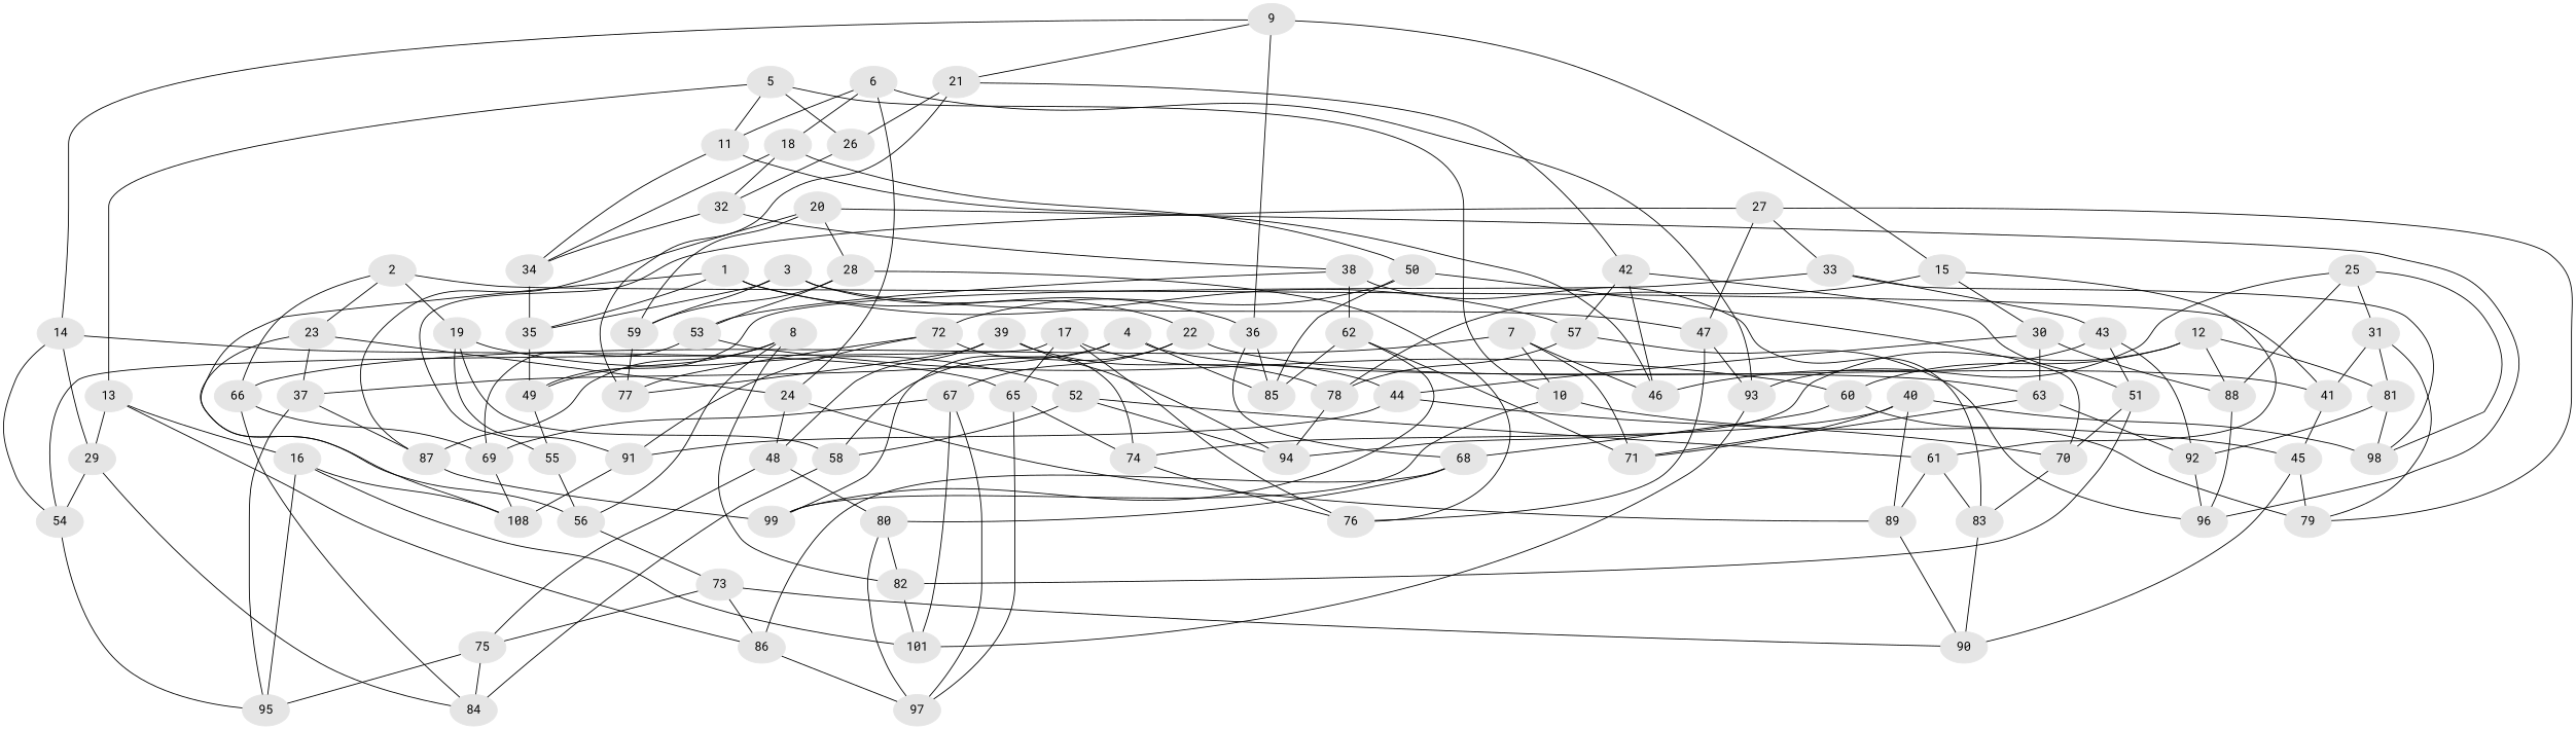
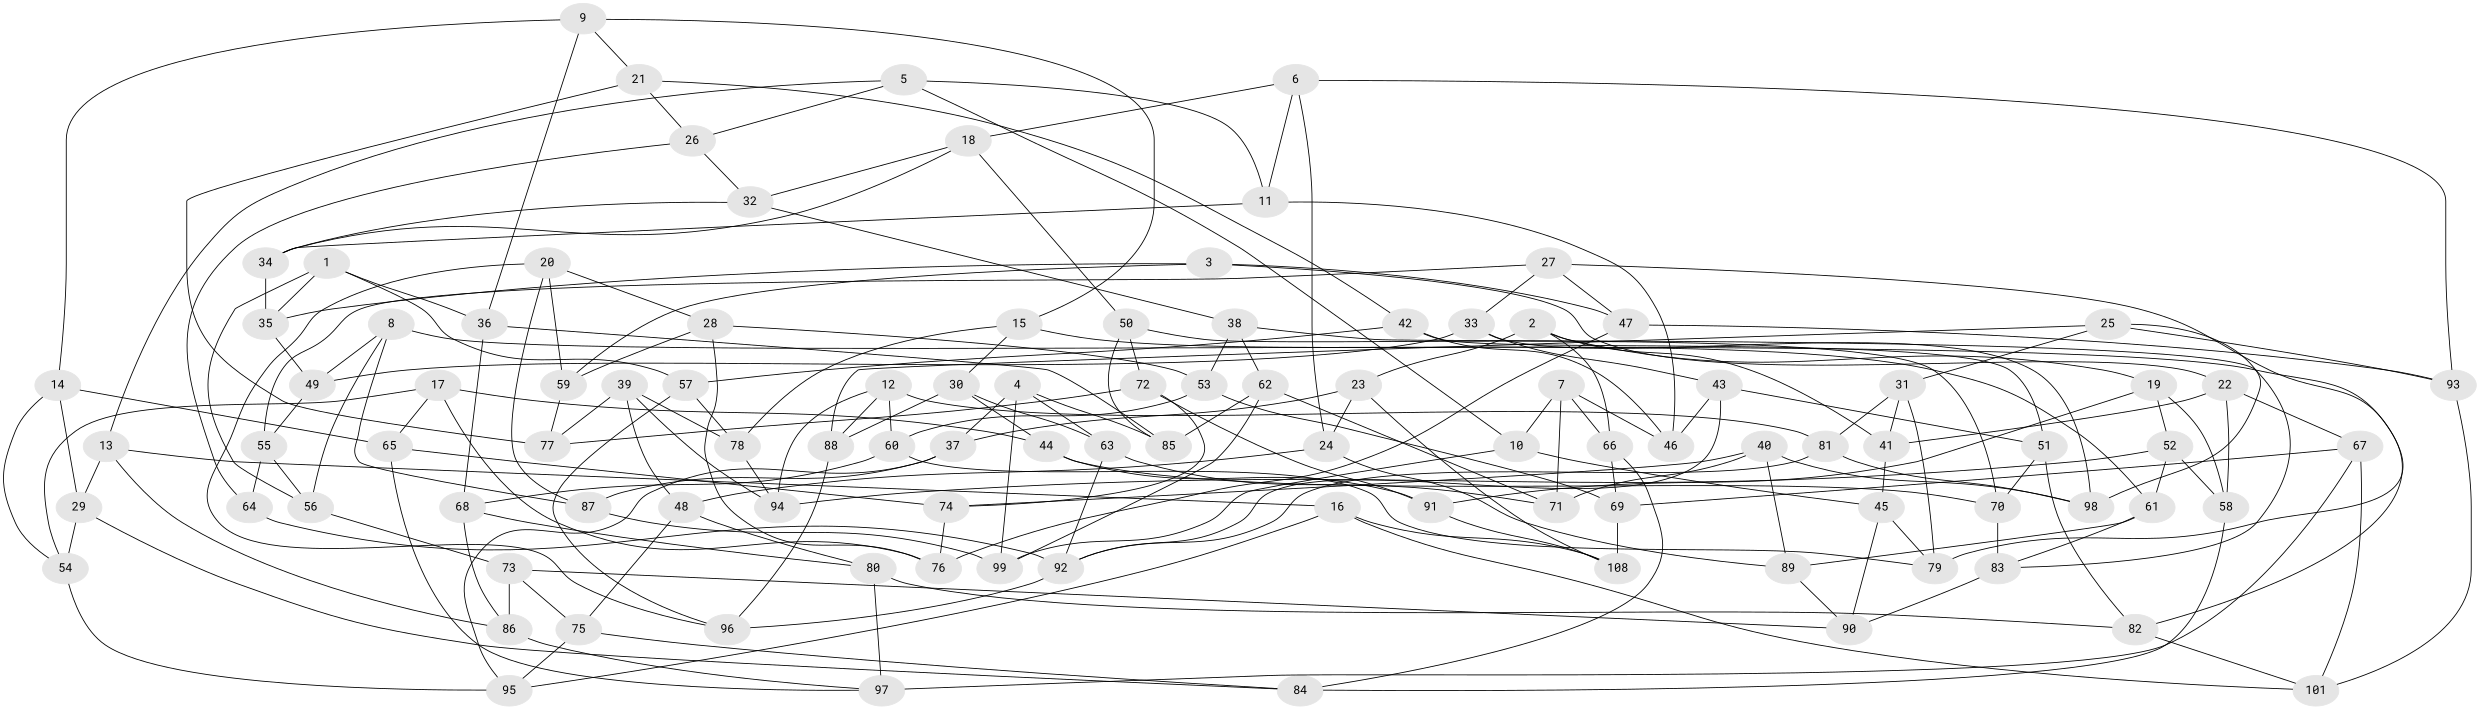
  graph {
    fontname="Roboto Mono"
    node [color=gray90 fontname="Roboto Mono" style=filled]
    edge [fontname="Roboto Mono"]
    1
    35
    36
    56
    57
    49
    85
    68
    73
    78
    96
    2
    19
    23
    41
    66
    52
    58
    91
    37
    24
    n22 [label=108]
    45
    84
    69
    3
    22
    47
    59
    67
    93
    76
    77
    4
    63
    99
    87
    95
    71
    92
    5
    10
    11
    13
    26
    46
    34
    16
    29
    86
    32
+   64
    6
    18
    50
    48
    89
    101
    7
    8
    82
    55
    9
    14
    15
    21
    54
    65
    30
    61
    42
    79
    90
    12
    60
    81
    88
    94
    98
    97
    74
    44
    83
    17
    70
    38
    72
    20
    28
    53
    51
    75
    80
    25
    31
    27
    33
    43
    62
    39
    40
    1 -- 35
    1 -- 36
    1 -- 56
    1 -- 57
    35 -- 49
    36 -- 85
    36 -- 68
    56 -- 73
    57 -- 78
    57 -- 96
    49 -- 55
    68 -- 86
    68 -- 80
    73 -- 86
    73 -- 90
    73 -- 75
    78 -- 94
    2 -- 19
    2 -- 23
    2 -- 41
    2 -- 66
    19 -- 52
    19 -- 58
    19 -- 91
    23 -- 37
    23 -- 24
    23 -- n22
    41 -- 45
    66 -- 84
    66 -- 69
    52 -- 58
    52 -- 61
    52 -- 94
    58 -- 84
    91 -- n22
    37 -- 87
    37 -- 95
    24 -- 48
    24 -- 89
    45 -- 79
    45 -- 90
    69 -- n22
    3 -- 35
    3 -- 22
    3 -- 47
    3 -- 59
    22 -- 41
    22 -- 58
    22 -- 67
    47 -- 93
    47 -- 76
    59 -- 77
    67 -- 69
    67 -- 101
    67 -- 97
    93 -- 101
    4 -- 85
    4 -- 37
    4 -- 63
    4 -- 99
    63 -- 71
    63 -- 92
    87 -- 99
    92 -- 96
    5 -- 10
    5 -- 11
    5 -- 13
    5 -- 26
    10 -- 45
    10 -- 99
    11 -- 46
    11 -- 34
    13 -- 16
    13 -- 29
    13 -- 86
    26 -- 32
+   26 -- 64
    34 -- 35
    16 -- n22
    16 -- 95
    16 -- 101
    29 -- 84
    29 -- 54
    86 -- 97
    32 -- 34
    32 -- 38
+   64 -- 92
    6 -- 24
    6 -- 93
    6 -- 11
    6 -- 18
    18 -- 34
    18 -- 32
    18 -- 50
    50 -- 85
    50 -- 70
    50 -- 72
    48 -- 75
    48 -- 80
    89 -- 90
    7 -- 66
    7 -- 71
    7 -- 10
    7 -- 46
    8 -- 56
    8 -- 49
    8 -- 87
    8 -- 82
    82 -- 101
    55 -- 56
+   55 -- 64
    9 -- 36
    9 -- 14
    9 -- 15
    9 -- 21
    14 -- 29
    14 -- 54
    14 -- 65
    15 -- 78
    15 -- 30
    15 -- 61
    21 -- 77
    21 -- 26
    21 -- 42
    54 -- 95
    65 -- 97
    65 -- 74
    30 -- 63
    30 -- 88
    30 -- 44
    61 -- 89
    61 -- 83
    42 -- 57
    42 -- 46
    42 -- 51
    12 -- 60
    12 -- 81
    12 -- 88
    12 -- 94
    60 -- 68
    60 -- 79
    81 -- 92
    81 -- 98
    88 -- 96
    74 -- 76
    44 -- 91
    44 -- 70
    83 -- 90
    17 -- 76
    17 -- 54
    17 -- 65
    17 -- 44
    70 -- 83
    38 -- 83
    38 -- 53
    38 -- 62
    72 -- 91
    72 -- 77
    72 -- 74
    20 -- 96
    20 -- 59
    20 -- 87
    20 -- 28
    28 -- 59
    28 -- 76
    28 -- 53
    53 -- 69
    53 -- 60
    51 -- 82
    51 -- 70
    75 -- 84
    75 -- 95
    80 -- 82
    80 -- 97
    25 -- 93
    25 -- 88
    25 -- 98
    25 -- 31
    31 -- 41
    31 -- 79
    31 -- 81
    27 -- 47
    27 -- 55
    27 -- 79
    27 -- 33
    33 -- 49
    33 -- 98
    33 -- 43
    43 -- 92
    43 -- 46
    43 -- 51
    62 -- 85
    62 -- 99
    62 -- 71
    39 -- 78
    39 -- 77
    39 -- 48
    39 -- 94
    40 -- 71
    40 -- 89
    40 -- 98
    40 -- 74
  }
